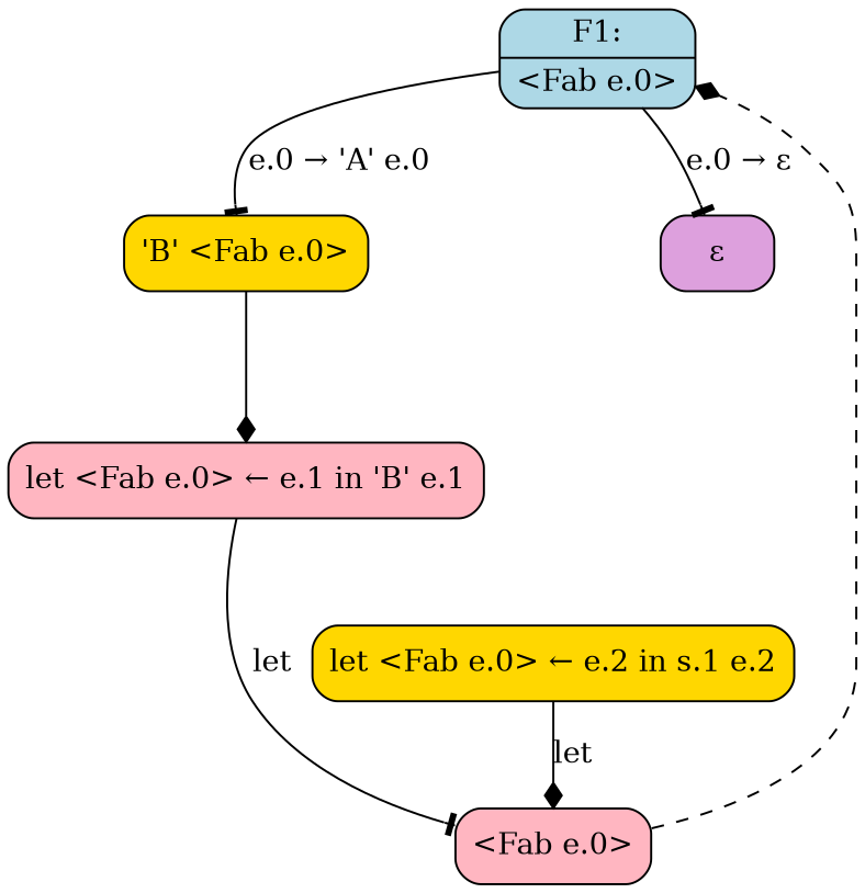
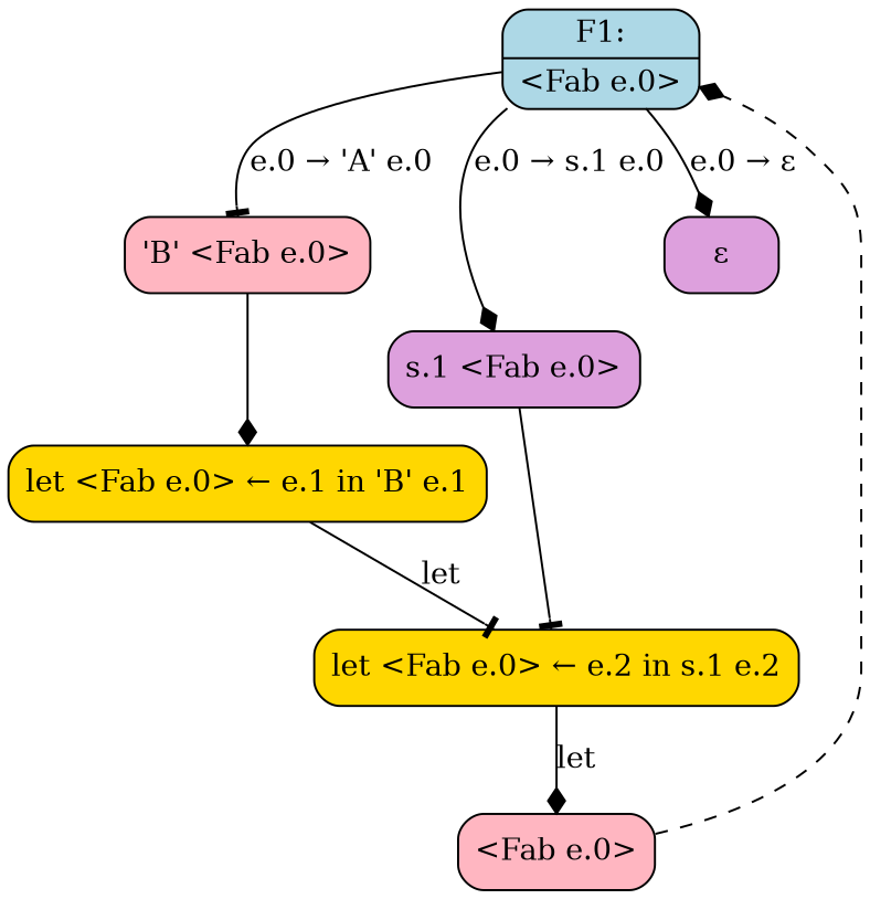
  digraph {
    node [fillcolor=lightpink shape=box style="rounded,filled"]
    edge [arrowhead=tee]
    n1 [fillcolor=lightblue label="{F1:|\<Fab e.0\>}" shape=record]
-   n2 [fillcolor=gold label="'B' <Fab e.0>"]
+   n2 [label="'B' <Fab e.0>"]
+   n3 [fillcolor=plum label="s.1 <Fab e.0>"]
    n4 [fillcolor=plum label="ε"]
-   n5 [label="let <Fab e.0> ← e.1 in 'B' e.1"]
+   n5 [fillcolor=gold label="let <Fab e.0> ← e.1 in 'B' e.1"]
    n6 [fillcolor=gold label="let <Fab e.0> ← e.2 in s.1 e.2"]
    n7 [label="<Fab e.0>"]
    n1 -> n2 [label="e.0 → 'A' e.0"]
-   n1 -> n4 [label="e.0 → ε"]
+   n1 -> n3 [arrowhead=diamond label="e.0 → s.1 e.0"]
+   n1 -> n4 [arrowhead=diamond label="e.0 → ε"]
    n2 -> n5 [arrowhead=diamond]
-   n5 -> n7 [label=let]
+   n3 -> n6
+   n5 -> n6 [label=let]
    n6 -> n7 [arrowhead=diamond label=let]
    n7 -> n1 [arrowhead=diamond style=dashed]
  }
